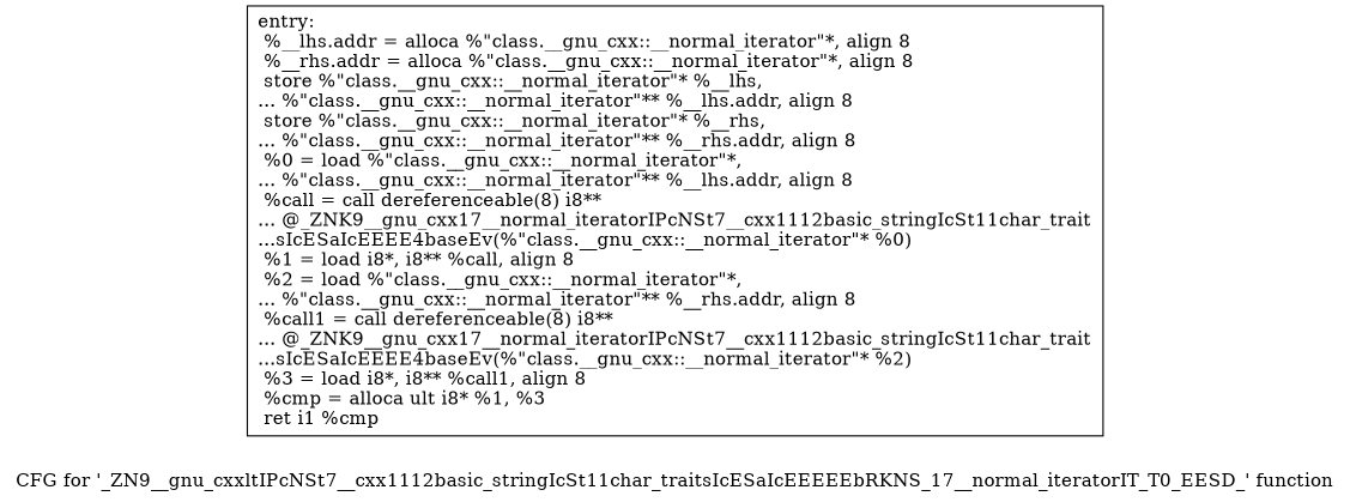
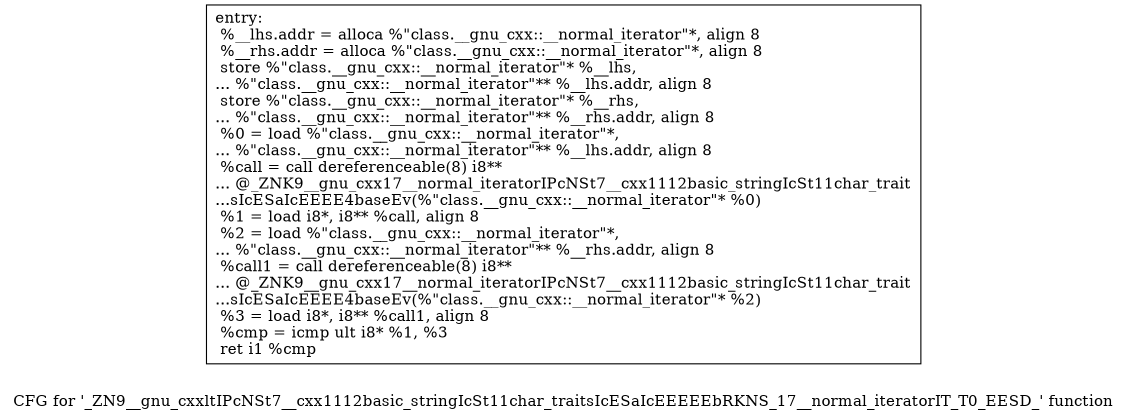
  digraph {
    label="CFG for '_ZN9__gnu_cxxltIPcNSt7__cxx1112basic_stringIcSt11char_traitsIcESaIcEEEEEbRKNS_17__normal_iteratorIT_T0_EESD_' function"
-   n1 [label="{entry:\l  %__lhs.addr = alloca %\"class.__gnu_cxx::__normal_iterator\"*, align 8\l  %__rhs.addr = alloca %\"class.__gnu_cxx::__normal_iterator\"*, align 8\l  store %\"class.__gnu_cxx::__normal_iterator\"* %__lhs,\l... %\"class.__gnu_cxx::__normal_iterator\"** %__lhs.addr, align 8\l  store %\"class.__gnu_cxx::__normal_iterator\"* %__rhs,\l... %\"class.__gnu_cxx::__normal_iterator\"** %__rhs.addr, align 8\l  %0 = load %\"class.__gnu_cxx::__normal_iterator\"*,\l... %\"class.__gnu_cxx::__normal_iterator\"** %__lhs.addr, align 8\l  %call = call dereferenceable(8) i8**\l... @_ZNK9__gnu_cxx17__normal_iteratorIPcNSt7__cxx1112basic_stringIcSt11char_trait\l...sIcESaIcEEEE4baseEv(%\"class.__gnu_cxx::__normal_iterator\"* %0)\l  %1 = load i8*, i8** %call, align 8\l  %2 = load %\"class.__gnu_cxx::__normal_iterator\"*,\l... %\"class.__gnu_cxx::__normal_iterator\"** %__rhs.addr, align 8\l  %call1 = call dereferenceable(8) i8**\l... @_ZNK9__gnu_cxx17__normal_iteratorIPcNSt7__cxx1112basic_stringIcSt11char_trait\l...sIcESaIcEEEE4baseEv(%\"class.__gnu_cxx::__normal_iterator\"* %2)\l  %3 = load i8*, i8** %call1, align 8\l  %cmp = alloca ult i8* %1, %3\l  ret i1 %cmp\l}" shape=record]
+   n1 [label="{entry:\l  %__lhs.addr = alloca %\"class.__gnu_cxx::__normal_iterator\"*, align 8\l  %__rhs.addr = alloca %\"class.__gnu_cxx::__normal_iterator\"*, align 8\l  store %\"class.__gnu_cxx::__normal_iterator\"* %__lhs,\l... %\"class.__gnu_cxx::__normal_iterator\"** %__lhs.addr, align 8\l  store %\"class.__gnu_cxx::__normal_iterator\"* %__rhs,\l... %\"class.__gnu_cxx::__normal_iterator\"** %__rhs.addr, align 8\l  %0 = load %\"class.__gnu_cxx::__normal_iterator\"*,\l... %\"class.__gnu_cxx::__normal_iterator\"** %__lhs.addr, align 8\l  %call = call dereferenceable(8) i8**\l... @_ZNK9__gnu_cxx17__normal_iteratorIPcNSt7__cxx1112basic_stringIcSt11char_trait\l...sIcESaIcEEEE4baseEv(%\"class.__gnu_cxx::__normal_iterator\"* %0)\l  %1 = load i8*, i8** %call, align 8\l  %2 = load %\"class.__gnu_cxx::__normal_iterator\"*,\l... %\"class.__gnu_cxx::__normal_iterator\"** %__rhs.addr, align 8\l  %call1 = call dereferenceable(8) i8**\l... @_ZNK9__gnu_cxx17__normal_iteratorIPcNSt7__cxx1112basic_stringIcSt11char_trait\l...sIcESaIcEEEE4baseEv(%\"class.__gnu_cxx::__normal_iterator\"* %2)\l  %3 = load i8*, i8** %call1, align 8\l  %cmp = icmp ult i8* %1, %3\l  ret i1 %cmp\l}" shape=record]
  }
